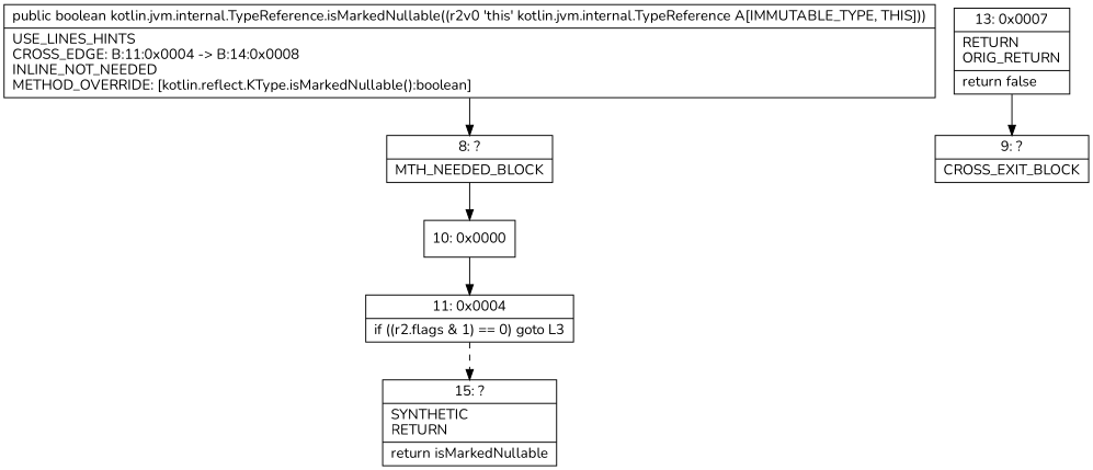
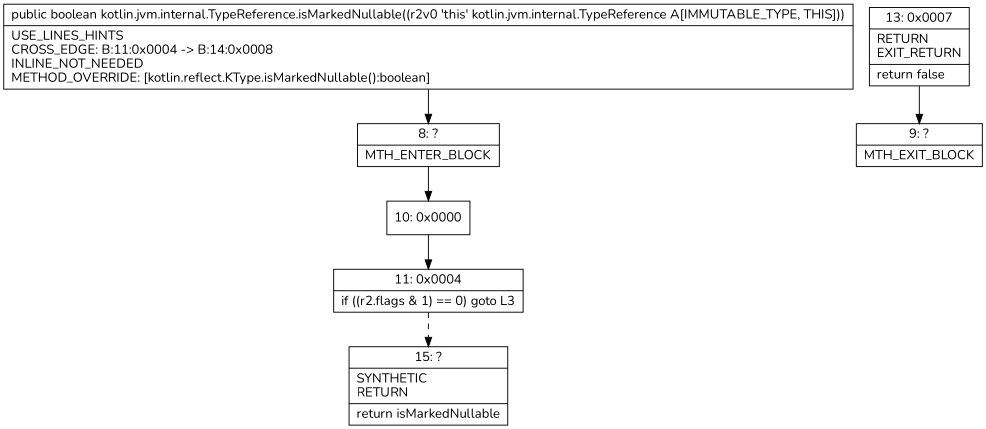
  digraph {
    fontname=Nunito
    node [fontname=Nunito shape=record]
    edge [fontname=Nunito]
-   n1 [label="{8\:\ ?|MTH_NEEDED_BLOCK\l}"]
+   n1 [label="{8\:\ ?|MTH_ENTER_BLOCK\l}"]
    n2 [label="{10\:\ 0x0000}"]
    n3 [label="{11\:\ 0x0004|if ((r2.flags & 1) == 0) goto L3\l}"]
    n4 [label="{15\:\ ?|SYNTHETIC\lRETURN\l|return isMarkedNullable\l}"]
-   n5 [label="{13\:\ 0x0007|RETURN\lORIG_RETURN\l|return false\l}"]
-   n6 [label="{9\:\ ?|CROSS_EXIT_BLOCK\l}"]
+   n5 [label="{13\:\ 0x0007|RETURN\lEXIT_RETURN\l|return false\l}"]
+   n6 [label="{9\:\ ?|MTH_EXIT_BLOCK\l}"]
    n7 [label="{public boolean kotlin.jvm.internal.TypeReference.isMarkedNullable((r2v0 'this' kotlin.jvm.internal.TypeReference A[IMMUTABLE_TYPE, THIS]))  | USE_LINES_HINTS\lCROSS_EDGE: B:11:0x0004 \-\> B:14:0x0008\lINLINE_NOT_NEEDED\lMETHOD_OVERRIDE: [kotlin.reflect.KType.isMarkedNullable():boolean]\l}"]
    n1 -> n2
    n2 -> n3
    n3 -> n4 [style=dashed]
    n5 -> n6
    n7 -> n1
  }
